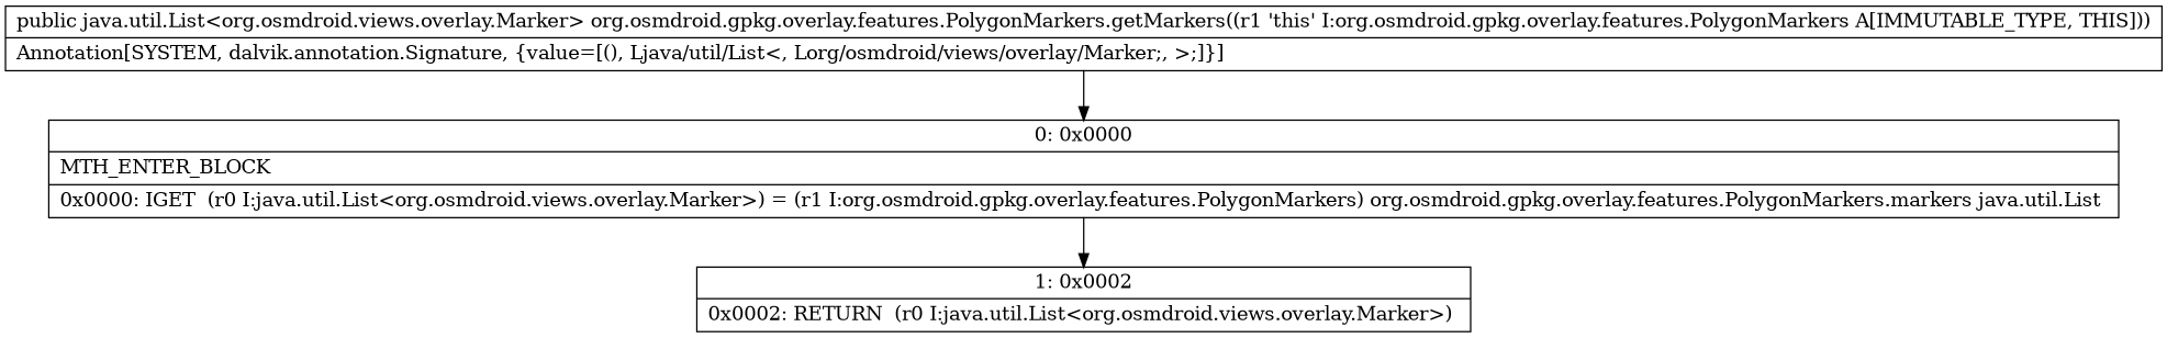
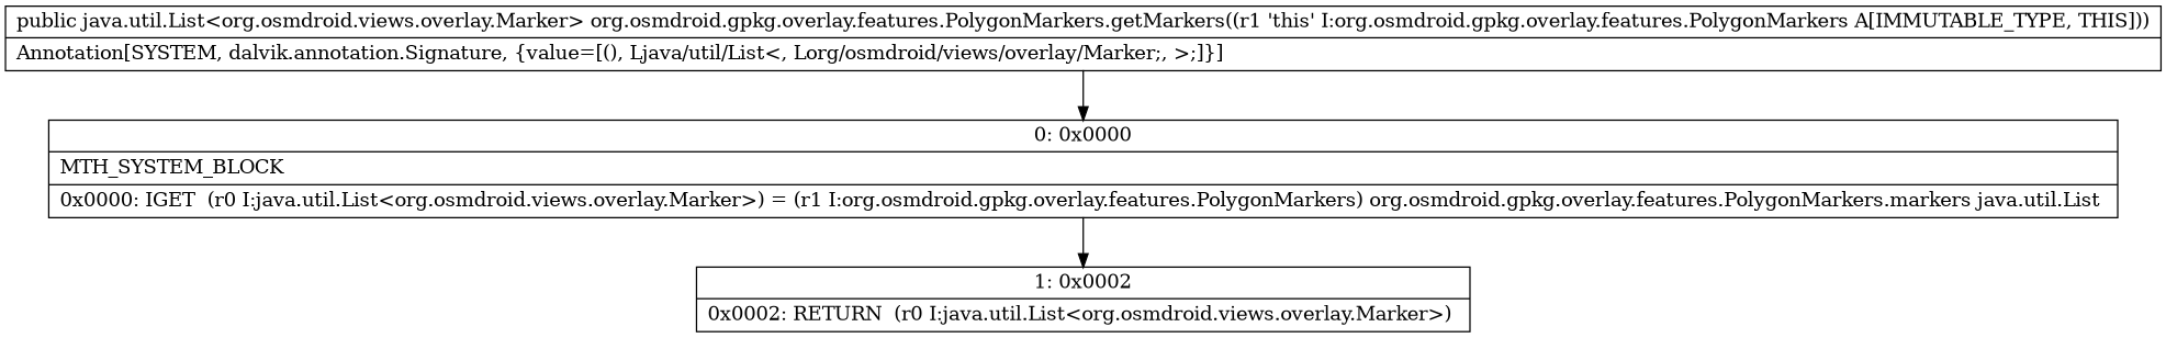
  digraph {
    node [shape=record]
-   n1 [label="{0\:\ 0x0000|MTH_ENTER_BLOCK\l|0x0000: IGET  (r0 I:java.util.List\<org.osmdroid.views.overlay.Marker\>) = (r1 I:org.osmdroid.gpkg.overlay.features.PolygonMarkers) org.osmdroid.gpkg.overlay.features.PolygonMarkers.markers java.util.List \l}"]
+   n1 [label="{0\:\ 0x0000|MTH_SYSTEM_BLOCK\l|0x0000: IGET  (r0 I:java.util.List\<org.osmdroid.views.overlay.Marker\>) = (r1 I:org.osmdroid.gpkg.overlay.features.PolygonMarkers) org.osmdroid.gpkg.overlay.features.PolygonMarkers.markers java.util.List \l}"]
    n2 [label="{1\:\ 0x0002|0x0002: RETURN  (r0 I:java.util.List\<org.osmdroid.views.overlay.Marker\>) \l}"]
    n3 [label="{public java.util.List\<org.osmdroid.views.overlay.Marker\> org.osmdroid.gpkg.overlay.features.PolygonMarkers.getMarkers((r1 'this' I:org.osmdroid.gpkg.overlay.features.PolygonMarkers A[IMMUTABLE_TYPE, THIS]))  | Annotation[SYSTEM, dalvik.annotation.Signature, \{value=[(), Ljava\/util\/List\<, Lorg\/osmdroid\/views\/overlay\/Marker;, \>;]\}]\l}"]
    n1 -> n2
    n3 -> n1
  }
